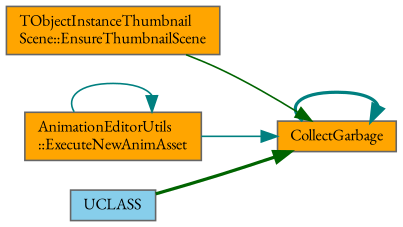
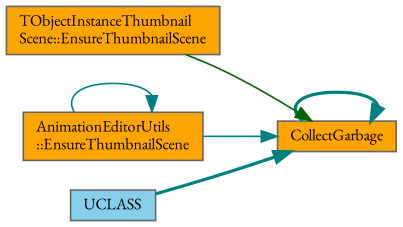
  digraph {
    fontname="EB Garamond"
    rankdir=RL
    node [color=grey40 fillcolor=orange fontname="EB Garamond" fontsize=10 shape=box style=filled]
    edge [color=teal dir=back fontname="EB Garamond" fontsize=10 labelfontname=Helvetica labelfontsize=10 style=solid]
    n1 [color=gray40 fontcolor=black height=0.2 label=CollectGarbage width=0.4]
    n2 [height=0.2 label="TObjectInstanceThumbnail\lScene::EnsureThumbnailScene" width=0.4]
-   n3 [height=0.2 label="AnimationEditorUtils\l::ExecuteNewAnimAsset" width=0.4]
+   n3 [height=0.2 label="AnimationEditorUtils\l::EnsureThumbnailScene" width=0.4]
    n4 [fillcolor=skyblue height=0.2 label=UCLASS width=0.4]
    n1 -> n1 [style=bold]
    n1 -> n2 [color=darkgreen]
    n1 -> n3
-   n1 -> n4 [color=darkgreen style=bold]
+   n1 -> n4 [style=bold]
    n3 -> n3
  }
